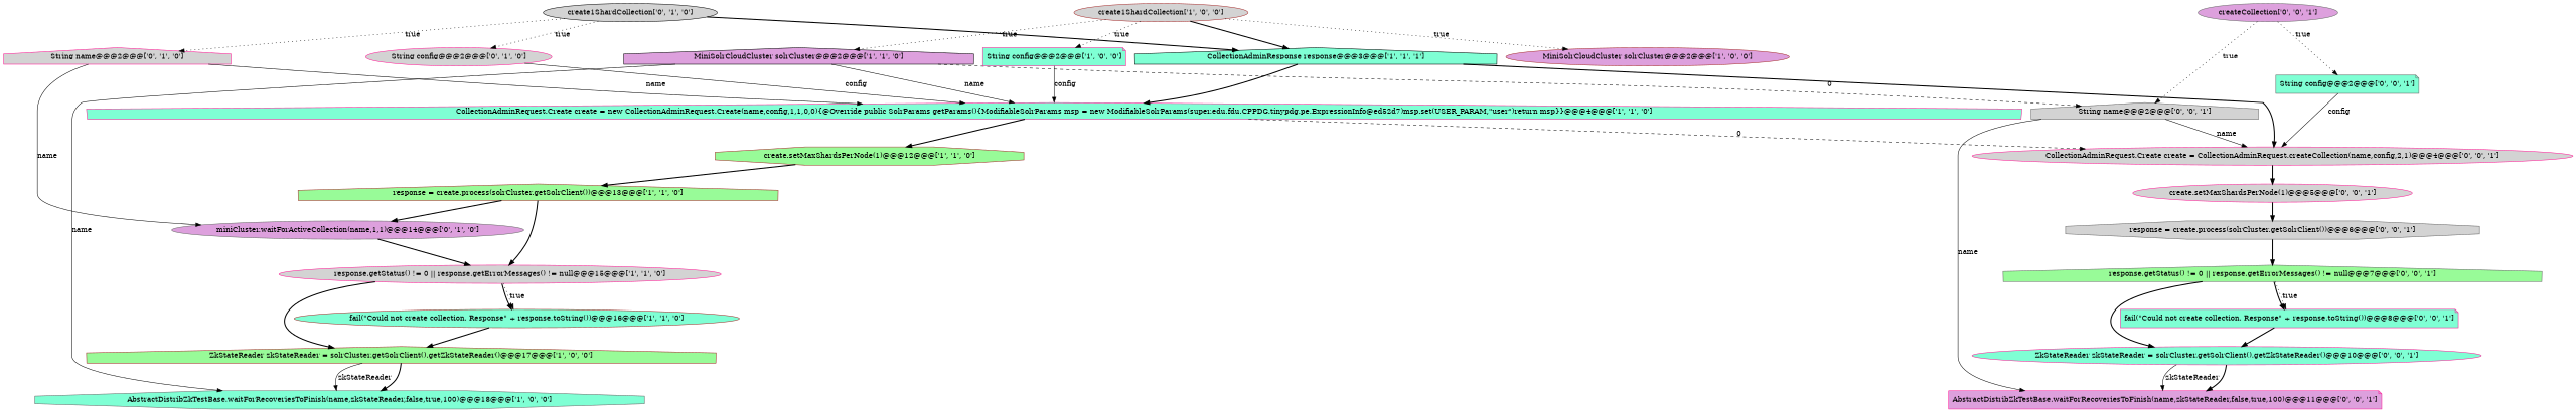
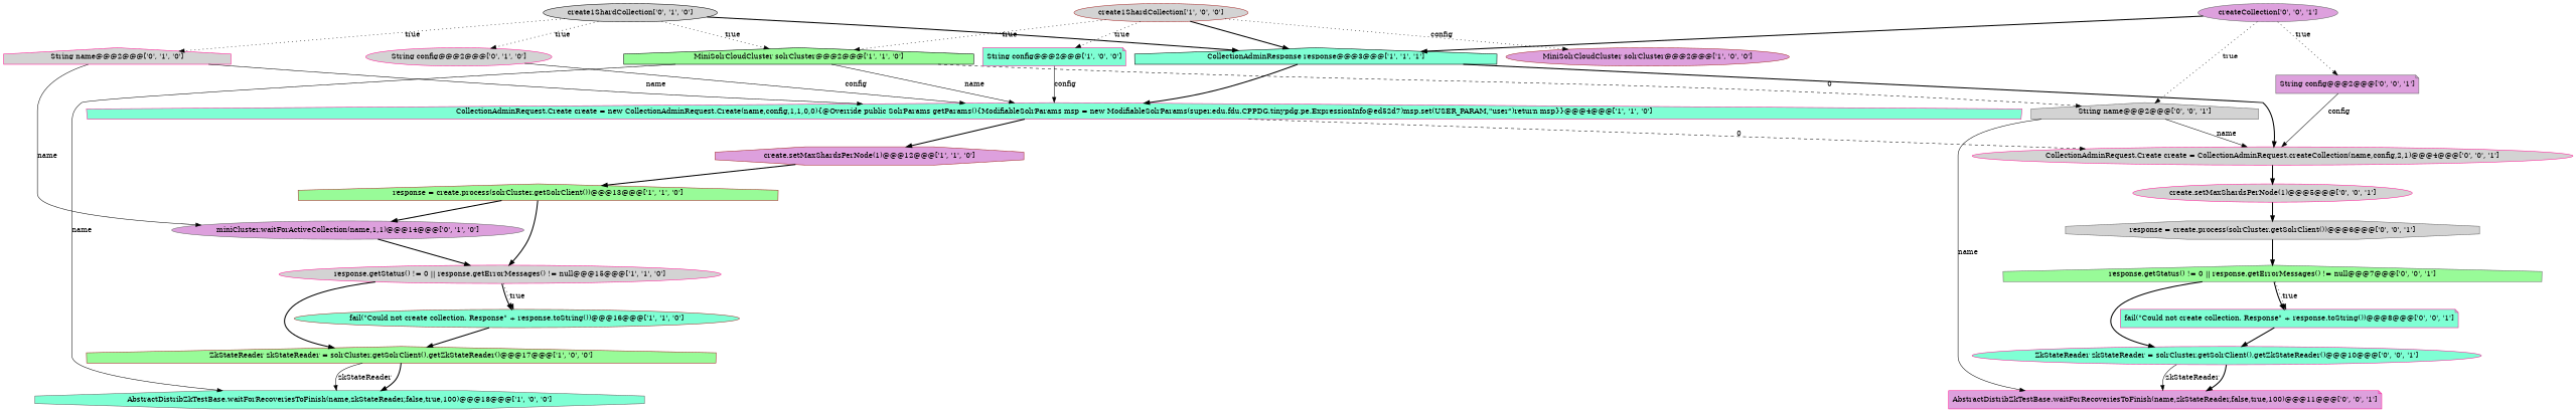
  digraph {
    node [color=deeppink fillcolor=lightgrey shape=ellipse style=filled]
    edge [style=bold]
    n1 [color=gray40 fillcolor=plum label="createCollection['0', '0', '1']"]
-   n2 [color=gray40 fillcolor=aquamarine label="String config@@@2@@@['0', '0', '1']" shape=note]
+   n2 [color=gray40 fillcolor=plum label="String config@@@2@@@['0', '0', '1']" shape=note]
    n3 [color=gray40 label="String name@@@2@@@['0', '0', '1']" shape=house]
    n4 [color=black fillcolor=aquamarine label="CollectionAdminResponse response@@@3@@@['1', '1', '1']" shape=house]
    n5 [label="CollectionAdminRequest.Create create = CollectionAdminRequest.createCollection(name,config,2,1)@@@4@@@['0', '0', '1']"]
    n6 [fillcolor=plum label="AbstractDistribZkTestBase.waitForRecoveriesToFinish(name,zkStateReader,false,true,100)@@@11@@@['0', '0', '1']" shape=note]
    n7 [fillcolor=aquamarine label="CollectionAdminRequest.Create create = new CollectionAdminRequest.Create(name,config,1,1,0,0){@Override public SolrParams getParams(){ModifiableSolrParams msp = new ModifiableSolrParams(super.edu.fdu.CPPDG.tinypdg.pe.ExpressionInfo@ed52d7)msp.set(USER_PARAM,\"user\")return msp}}@@@4@@@['1', '1', '0']" shape=house]
    n8 [color=brown fillcolor=palegreen label="ZkStateReader zkStateReader = solrCluster.getSolrClient().getZkStateReader()@@@17@@@['1', '0', '0']" shape=house]
    n9 [color=gray40 fillcolor=aquamarine label="AbstractDistribZkTestBase.waitForRecoveriesToFinish(name,zkStateReader,false,true,100)@@@18@@@['1', '0', '0']" shape=octagon]
    n10 [label="String name@@@2@@@['0', '1', '0']" shape=house]
    n11 [color=gray40 fillcolor=plum label="miniCluster.waitForActiveCollection(name,1,1)@@@14@@@['0', '1', '0']"]
-   n12 [color=brown fillcolor=palegreen label="create.setMaxShardsPerNode(1)@@@12@@@['1', '1', '0']" shape=octagon]
+   n12 [color=brown fillcolor=plum label="create.setMaxShardsPerNode(1)@@@12@@@['1', '1', '0']" shape=octagon]
    n13 [label="response.getStatus() != 0 || response.getErrorMessages() != null@@@15@@@['1', '1', '0']"]
    n14 [color=brown fillcolor=palegreen label="response = create.process(solrCluster.getSolrClient())@@@13@@@['1', '1', '0']" shape=house]
    n15 [label="create.setMaxShardsPerNode(1)@@@5@@@['0', '0', '1']"]
    n16 [color=brown fillcolor=aquamarine label="fail(\"Could not create collection. Response\" + response.toString())@@@16@@@['1', '1', '0']"]
    n17 [color=gray40 fillcolor=palegreen label="response.getStatus() != 0 || response.getErrorMessages() != null@@@7@@@['0', '0', '1']" shape=house]
    n18 [fillcolor=aquamarine label="ZkStateReader zkStateReader = solrCluster.getSolrClient().getZkStateReader()@@@10@@@['0', '0', '1']"]
    n19 [fillcolor=aquamarine label="fail(\"Could not create collection. Response\" + response.toString())@@@8@@@['0', '0', '1']" shape=note]
-   n20 [color=black fillcolor=plum label="MiniSolrCloudCluster solrCluster@@@2@@@['1', '1', '0']" shape=house]
+   n20 [color=black fillcolor=palegreen label="MiniSolrCloudCluster solrCluster@@@2@@@['1', '1', '0']" shape=house]
    n21 [label="String config@@@2@@@['0', '1', '0']"]
    n22 [fillcolor=aquamarine label="String config@@@2@@@['1', '0', '0']" shape=note]
    n23 [color=brown label="create1ShardCollection['1', '0', '0']"]
    n24 [color=brown fillcolor=plum label="MiniSolrCloudCluster solrCluster@@@2@@@['1', '0', '0']"]
    n25 [color=gray40 label="response = create.process(solrCluster.getSolrClient())@@@6@@@['0', '0', '1']" shape=octagon]
    n26 [color=black label="create1ShardCollection['0', '1', '0']"]
    n1 -> n2 [label=true style=dotted]
    n1 -> n3 [label=true style=dotted]
+   n1 -> n4
    n2 -> n5 [label=config style=solid]
    n3 -> n5 [label=name style=solid]
    n3 -> n6 [label=name style=solid]
    n4 -> n5
    n4 -> n7
    n5 -> n15
    n7 -> n5 [label=0 style=dashed]
    n7 -> n12
    n8 -> n9
    n8 -> n9 [label=zkStateReader style=solid]
    n10 -> n7 [label=name style=solid]
    n10 -> n11 [label=name style=solid]
    n11 -> n13
    n12 -> n14
    n13 -> n8
    n13 -> n16 [label=true style=dotted]
    n13 -> n16
    n14 -> n11
    n14 -> n13
    n15 -> n25
    n16 -> n8
    n17 -> n18
    n17 -> n19 [label=true style=dotted]
    n17 -> n19
    n18 -> n6 [label=zkStateReader style=solid]
    n18 -> n6
    n19 -> n18
    n20 -> n3 [label=0 style=dashed]
    n20 -> n7 [label=name style=solid]
    n20 -> n9 [label=name style=solid]
    n21 -> n7 [label=config style=solid]
    n22 -> n7 [label=config style=solid]
    n23 -> n4
    n23 -> n20 [label=true style=dotted]
    n23 -> n22 [label=true style=dotted]
-   n23 -> n24 [label=true style=dotted]
+   n23 -> n24 [label=config style=dotted]
    n25 -> n17
    n26 -> n4
    n26 -> n10 [label=true style=dotted]
+   n26 -> n20 [label=true style=dotted]
    n26 -> n21 [label=true style=dotted]
  }
